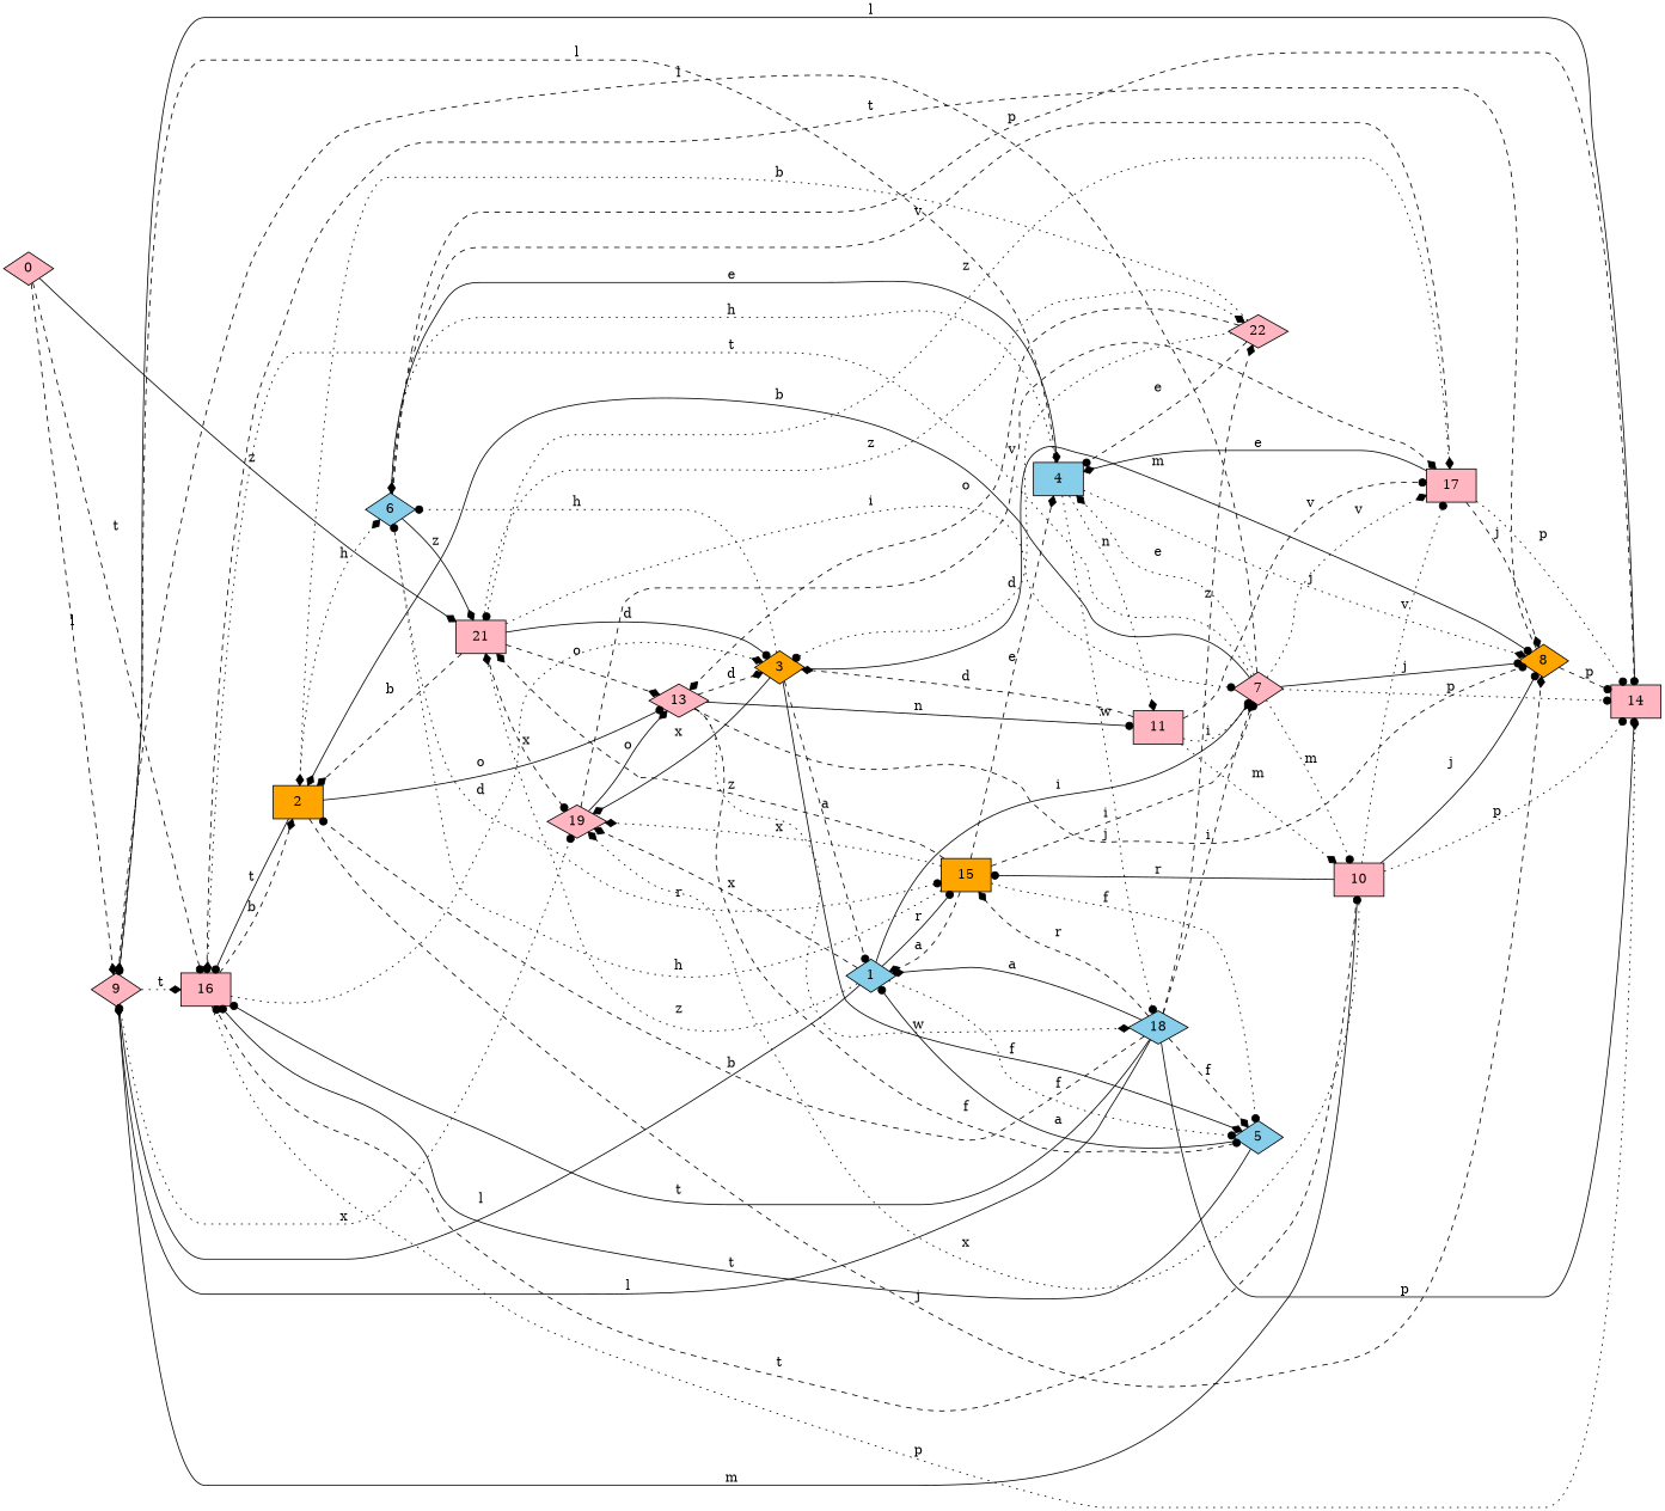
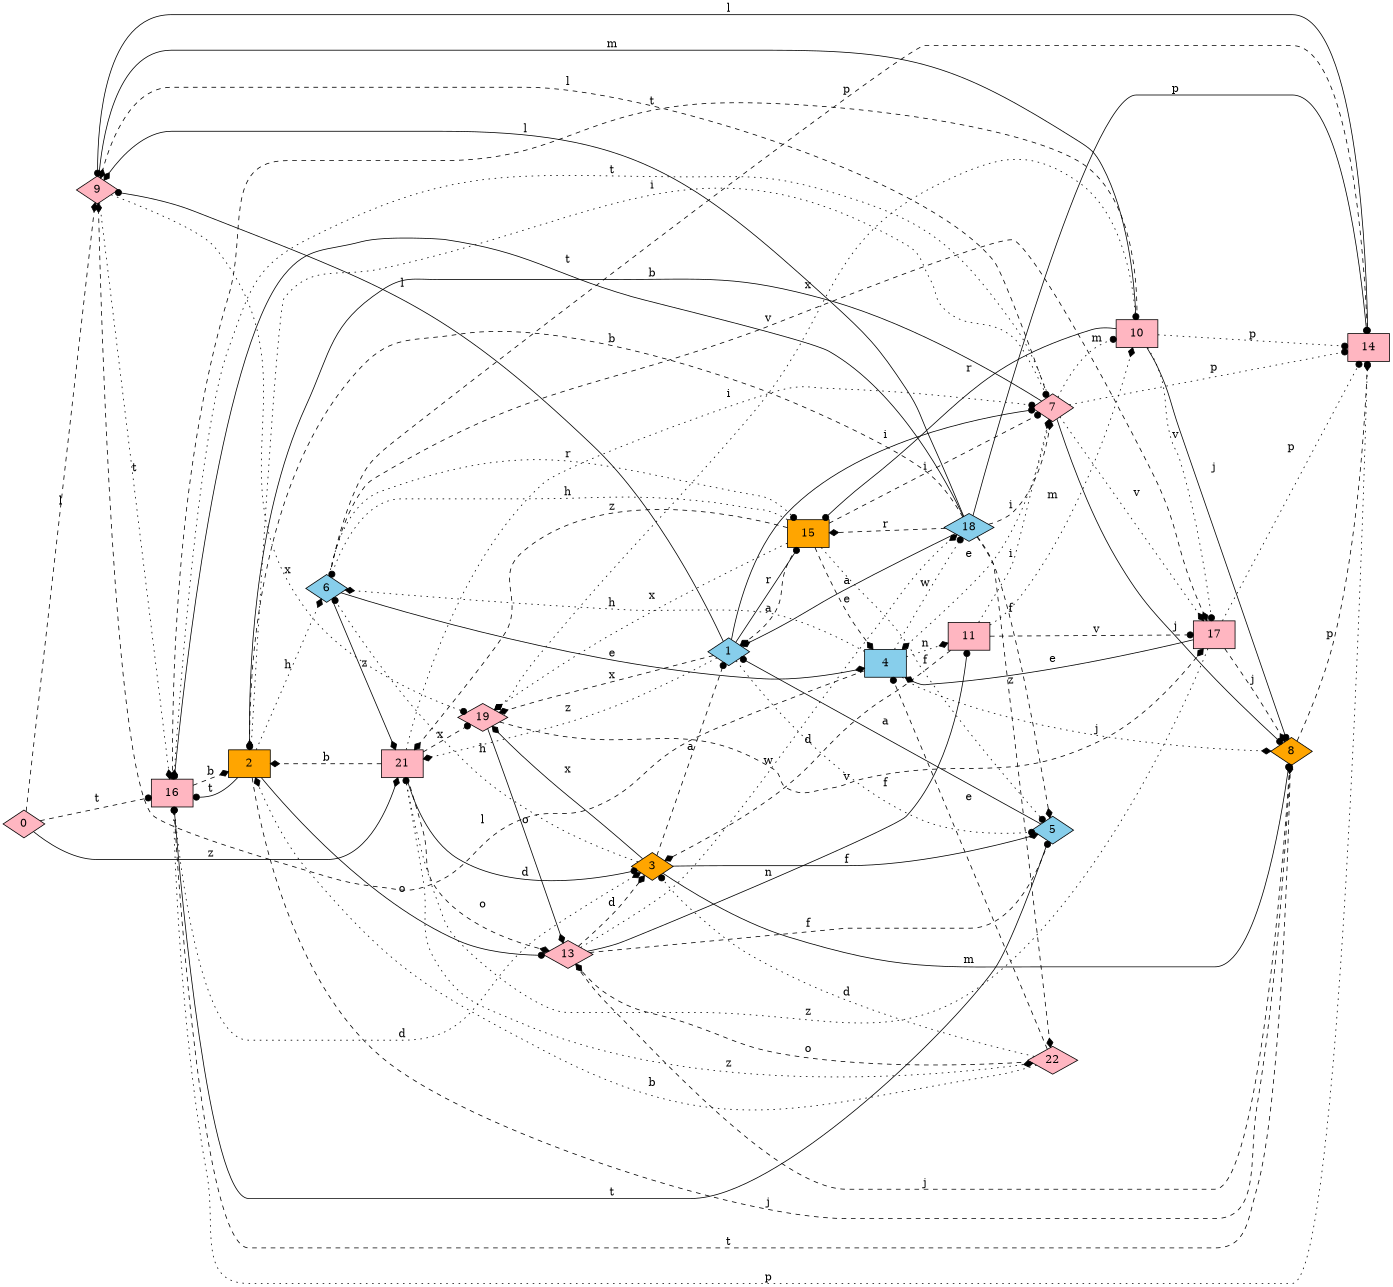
  strict digraph {
    rankdir=LR
    node [fillcolor=lightpink shape=diamond style=filled]
    edge [arrowhead=diamond style=dashed]
    0
    9
    16 [shape=box]
    21 [shape=box]
    19
    10 [shape=box]
    2 [fillcolor=orange shape=box]
    3 [fillcolor=orange]
    14 [shape=box]
    7
    13
    22
    1 [fillcolor=skyblue]
    5 [fillcolor=skyblue]
    15 [fillcolor=orange shape=box]
    8 [fillcolor=orange]
    4 [fillcolor=skyblue shape=box]
    17 [shape=box]
    6 [fillcolor=skyblue]
    11 [shape=box]
    18 [fillcolor=skyblue]
    0 -> 9 [label=l]
    0 -> 16 [arrowhead=dot label=t]
    0 -> 21 [label=z style=solid]
    9 -> 16 [label=t style=dotted]
    9 -> 19 [arrowhead=dot label=x style=dotted]
    9 -> 10 [arrowhead=dot label=m style=solid]
    16 -> 2 [label=b]
    16 -> 3 [label=d style=dotted]
    16 -> 14 [label=p style=dotted]
    21 -> 19 [arrowhead=dot label=x]
    21 -> 2 [label=b]
    21 -> 3 [arrowhead=dot label=d style=solid]
    21 -> 7 [arrowhead=dot label=i style=dotted]
    21 -> 13 [label=o]
    21 -> 22 [label=z style=dotted]
    19 -> 13 [label=o style=solid]
    19 -> 17 [label=v]
    10 -> 16 [arrowhead=dot label=t]
    10 -> 19 [label=x style=dotted]
    10 -> 14 [arrowhead=dot label=p style=dotted]
    10 -> 15 [arrowhead=dot label=r style=solid]
    10 -> 8 [arrowhead=dot label=j style=solid]
    10 -> 17 [arrowhead=dot label=v style=dotted]
    2 -> 16 [arrowhead=dot label=t style=solid]
+   2 -> 7 [arrowhead=dot label=i style=dotted]
    2 -> 13 [arrowhead=dot label=o style=solid]
    2 -> 8 [label=j]
    2 -> 6 [label=h style=dotted]
    3 -> 19 [label=x style=solid]
    3 -> 1 [arrowhead=dot label=a]
    3 -> 5 [label=f style=solid]
    3 -> 8 [arrowhead=dot label=m style=solid]
    3 -> 6 [arrowhead=dot label=h style=dotted]
    14 -> 9 [arrowhead=dot label=l style=solid]
    7 -> 9 [label=l]
    7 -> 16 [label=t style=dotted]
    7 -> 10 [arrowhead=dot label=m style=dotted]
    7 -> 2 [label=b style=solid]
    7 -> 14 [arrowhead=dot label=p style=dotted]
    7 -> 8 [arrowhead=dot label=j style=solid]
    7 -> 4 [label=e style=dotted]
    7 -> 17 [label=v style=dotted]
    13 -> 3 [label=d]
    13 -> 5 [arrowhead=dot label=f]
    13 -> 8 [arrowhead=dot label=j]
    13 -> 11 [arrowhead=dot label=n style=solid]
    13 -> 18 [label=w style=dotted]
    22 -> 2 [label=b style=dotted]
    22 -> 3 [arrowhead=dot label=d style=dotted]
    22 -> 13 [label=o]
    22 -> 4 [arrowhead=dot label=e]
    1 -> 9 [arrowhead=dot label=l style=solid]
    1 -> 21 [label=z style=dotted]
    1 -> 19 [label=x]
    1 -> 7 [arrowhead=dot label=i style=solid]
    1 -> 5 [arrowhead=dot label=f style=dotted]
    1 -> 15 [arrowhead=dot label=r style=solid]
    5 -> 16 [arrowhead=dot label=t style=solid]
    5 -> 1 [arrowhead=dot label=a style=solid]
    15 -> 21 [label=z]
    15 -> 19 [label=x style=dotted]
    15 -> 7 [arrowhead=dot label=i]
    15 -> 1 [label=a]
    15 -> 5 [arrowhead=dot label=f style=dotted]
    15 -> 4 [label=e]
    15 -> 6 [arrowhead=dot label=h style=dotted]
    8 -> 16 [arrowhead=dot label=t]
    8 -> 14 [arrowhead=dot label=p]
    4 -> 9 [label=l]
    4 -> 8 [label=j style=dotted]
    4 -> 6 [label=h style=dotted]
    4 -> 11 [label=n style=dotted]
    4 -> 18 [arrowhead=dot label=w style=dotted]
    17 -> 21 [arrowhead=dot label=z style=dotted]
    17 -> 14 [arrowhead=dot label=p style=dotted]
    17 -> 8 [label=j]
    17 -> 4 [label=e style=solid]
    6 -> 21 [label=z style=solid]
    6 -> 14 [arrowhead=dot label=p]
    6 -> 15 [arrowhead=dot label=r style=dotted]
    6 -> 4 [label=e style=solid]
    6 -> 17 [label=v]
    11 -> 10 [label=m style=dotted]
    11 -> 3 [label=d]
    11 -> 7 [label=i style=dotted]
    11 -> 17 [arrowhead=dot label=v]
    18 -> 9 [label=l style=solid]
    18 -> 16 [arrowhead=dot label=t style=solid]
    18 -> 2 [arrowhead=dot label=b]
    18 -> 14 [arrowhead=dot label=p style=solid]
    18 -> 7 [label=i]
    18 -> 22 [label=z]
    18 -> 1 [label=a style=solid]
    18 -> 5 [label=f]
    18 -> 15 [label=r]
  }
